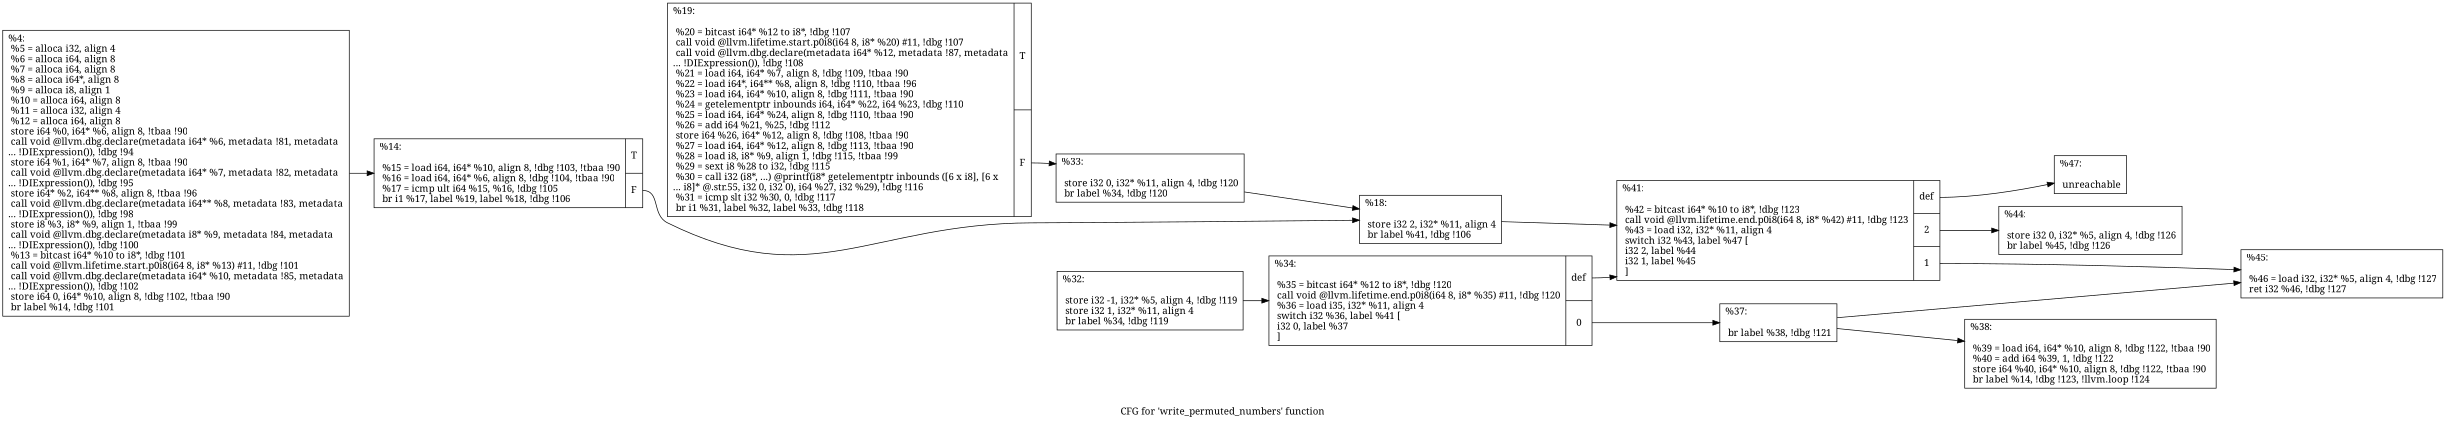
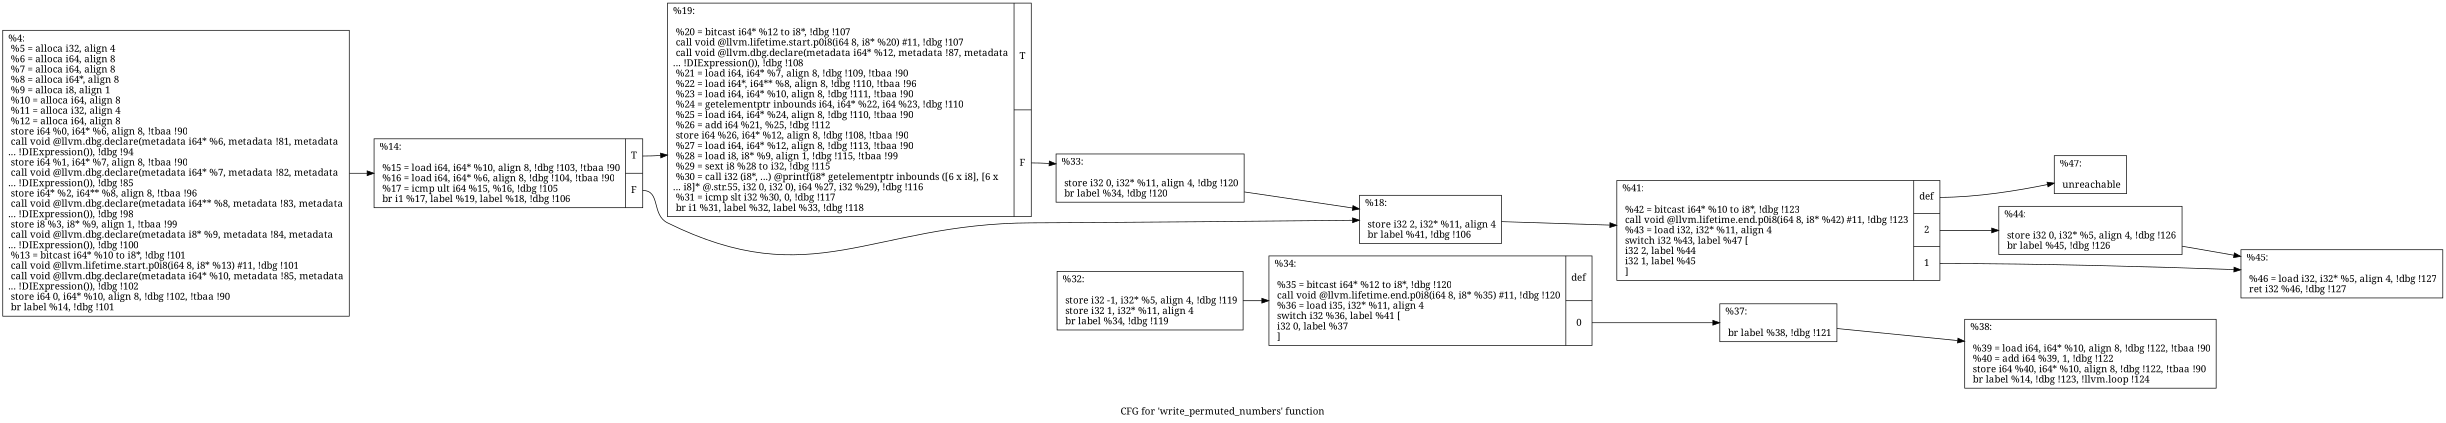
  digraph {
    fontname="Noto Serif"
    label="CFG for 'write_permuted_numbers' function"
    rankdir=LR
    node [fontname="Noto Serif" shape=record]
    edge [fontname="Noto Serif"]
-   n1 [label="{%4:\l  %5 = alloca i32, align 4\l  %6 = alloca i64, align 8\l  %7 = alloca i64, align 8\l  %8 = alloca i64*, align 8\l  %9 = alloca i8, align 1\l  %10 = alloca i64, align 8\l  %11 = alloca i32, align 4\l  %12 = alloca i64, align 8\l  store i64 %0, i64* %6, align 8, !tbaa !90\l  call void @llvm.dbg.declare(metadata i64* %6, metadata !81, metadata\l... !DIExpression()), !dbg !94\l  store i64 %1, i64* %7, align 8, !tbaa !90\l  call void @llvm.dbg.declare(metadata i64* %7, metadata !82, metadata\l... !DIExpression()), !dbg !95\l  store i64* %2, i64** %8, align 8, !tbaa !96\l  call void @llvm.dbg.declare(metadata i64** %8, metadata !83, metadata\l... !DIExpression()), !dbg !98\l  store i8 %3, i8* %9, align 1, !tbaa !99\l  call void @llvm.dbg.declare(metadata i8* %9, metadata !84, metadata\l... !DIExpression()), !dbg !100\l  %13 = bitcast i64* %10 to i8*, !dbg !101\l  call void @llvm.lifetime.start.p0i8(i64 8, i8* %13) #11, !dbg !101\l  call void @llvm.dbg.declare(metadata i64* %10, metadata !85, metadata\l... !DIExpression()), !dbg !102\l  store i64 0, i64* %10, align 8, !dbg !102, !tbaa !90\l  br label %14, !dbg !101\l}"]
+   n1 [label="{%4:\l  %5 = alloca i32, align 4\l  %6 = alloca i64, align 8\l  %7 = alloca i64, align 8\l  %8 = alloca i64*, align 8\l  %9 = alloca i8, align 1\l  %10 = alloca i64, align 8\l  %11 = alloca i32, align 4\l  %12 = alloca i64, align 8\l  store i64 %0, i64* %6, align 8, !tbaa !90\l  call void @llvm.dbg.declare(metadata i64* %6, metadata !81, metadata\l... !DIExpression()), !dbg !94\l  store i64 %1, i64* %7, align 8, !tbaa !90\l  call void @llvm.dbg.declare(metadata i64* %7, metadata !82, metadata\l... !DIExpression()), !dbg !85\l  store i64* %2, i64** %8, align 8, !tbaa !96\l  call void @llvm.dbg.declare(metadata i64** %8, metadata !83, metadata\l... !DIExpression()), !dbg !98\l  store i8 %3, i8* %9, align 1, !tbaa !99\l  call void @llvm.dbg.declare(metadata i8* %9, metadata !84, metadata\l... !DIExpression()), !dbg !100\l  %13 = bitcast i64* %10 to i8*, !dbg !101\l  call void @llvm.lifetime.start.p0i8(i64 8, i8* %13) #11, !dbg !101\l  call void @llvm.dbg.declare(metadata i64* %10, metadata !85, metadata\l... !DIExpression()), !dbg !102\l  store i64 0, i64* %10, align 8, !dbg !102, !tbaa !90\l  br label %14, !dbg !101\l}"]
    n2 [label="{%14:\l\l  %15 = load i64, i64* %10, align 8, !dbg !103, !tbaa !90\l  %16 = load i64, i64* %6, align 8, !dbg !104, !tbaa !90\l  %17 = icmp ult i64 %15, %16, !dbg !105\l  br i1 %17, label %19, label %18, !dbg !106\l|{<s0>T|<s1>F}}"]
    n3 [label="{%19:\l\l  %20 = bitcast i64* %12 to i8*, !dbg !107\l  call void @llvm.lifetime.start.p0i8(i64 8, i8* %20) #11, !dbg !107\l  call void @llvm.dbg.declare(metadata i64* %12, metadata !87, metadata\l... !DIExpression()), !dbg !108\l  %21 = load i64, i64* %7, align 8, !dbg !109, !tbaa !90\l  %22 = load i64*, i64** %8, align 8, !dbg !110, !tbaa !96\l  %23 = load i64, i64* %10, align 8, !dbg !111, !tbaa !90\l  %24 = getelementptr inbounds i64, i64* %22, i64 %23, !dbg !110\l  %25 = load i64, i64* %24, align 8, !dbg !110, !tbaa !90\l  %26 = add i64 %21, %25, !dbg !112\l  store i64 %26, i64* %12, align 8, !dbg !108, !tbaa !90\l  %27 = load i64, i64* %12, align 8, !dbg !113, !tbaa !90\l  %28 = load i8, i8* %9, align 1, !dbg !115, !tbaa !99\l  %29 = sext i8 %28 to i32, !dbg !115\l  %30 = call i32 (i8*, ...) @printf(i8* getelementptr inbounds ([6 x i8], [6 x\l... i8]* @.str.55, i32 0, i32 0), i64 %27, i32 %29), !dbg !116\l  %31 = icmp slt i32 %30, 0, !dbg !117\l  br i1 %31, label %32, label %33, !dbg !118\l|{<s0>T|<s1>F}}"]
    n4 [label="{%18:\l\l  store i32 2, i32* %11, align 4\l  br label %41, !dbg !106\l}"]
    n5 [label="{%33:\l\l  store i32 0, i32* %11, align 4, !dbg !120\l  br label %34, !dbg !120\l}"]
    n6 [label="{%41:\l\l  %42 = bitcast i64* %10 to i8*, !dbg !123\l  call void @llvm.lifetime.end.p0i8(i64 8, i8* %42) #11, !dbg !123\l  %43 = load i32, i32* %11, align 4\l  switch i32 %43, label %47 [\l    i32 2, label %44\l    i32 1, label %45\l  ]\l|{<s0>def|<s1>2|<s2>1}}"]
    n7 [label="{%32:\l\l  store i32 -1, i32* %5, align 4, !dbg !119\l  store i32 1, i32* %11, align 4\l  br label %34, !dbg !119\l}"]
    n8 [label="{%34:\l\l  %35 = bitcast i64* %12 to i8*, !dbg !120\l  call void @llvm.lifetime.end.p0i8(i64 8, i8* %35) #11, !dbg !120\l  %36 = load i35, i32* %11, align 4\l  switch i32 %36, label %41 [\l    i32 0, label %37\l  ]\l|{<s0>def|<s1>0}}"]
    n9 [label="{%47:\l\l  unreachable\l}"]
    n10 [label="{%44:\l\l  store i32 0, i32* %5, align 4, !dbg !126\l  br label %45, !dbg !126\l}"]
    n11 [label="{%45:\l\l  %46 = load i32, i32* %5, align 4, !dbg !127\l  ret i32 %46, !dbg !127\l}"]
    n12 [label="{%37:\l\l  br label %38, !dbg !121\l}"]
    n13 [label="{%38:\l\l  %39 = load i64, i64* %10, align 8, !dbg !122, !tbaa !90\l  %40 = add i64 %39, 1, !dbg !122\l  store i64 %40, i64* %10, align 8, !dbg !122, !tbaa !90\l  br label %14, !dbg !123, !llvm.loop !124\l}"]
    n1 -> n2
+   n2 -> n3 [tailport=s0]
    n2 -> n4 [tailport=s1]
    n3 -> n5 [tailport=s1]
    n4 -> n6
    n5 -> n4
    n6 -> n9 [tailport=s0]
    n6 -> n10 [tailport=s1]
    n6 -> n11 [tailport=s2]
    n7 -> n8
-   n8 -> n6 [tailport=s0]
    n8 -> n12 [tailport=s1]
-   n12 -> n11
+   n10 -> n11
    n12 -> n13
  }
